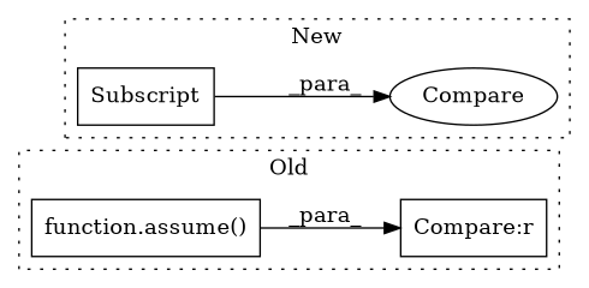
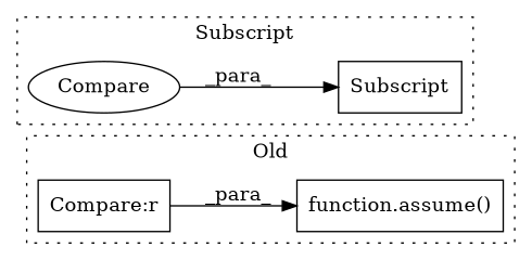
  digraph {
    rankdir=LR
    node [shape=box]
    n1 [a=75 l="7,1" label="function.assume()" s="19709,19740"]
    n2 [a=40 l=24 label="Compare:r" s=19716]
    n3 [a=63 l="8,0" label=Subscript s="19375,0"]
    n4 [a=76 l=1 label=Compare s=19381 shape=ellipse]
    subgraph cluster_1 {
      label=Old
      style=dotted
      n1
      n2
    }
    subgraph cluster_2 {
-     label=New
+     label=Subscript
      style=dotted
      n3
      n4
    }
-   n1 -> n2 [label=_para_]
-   n3 -> n4 [label=_para_]
+   n2 -> n1 [label=_para_]
+   n4 -> n3 [label=_para_]
  }
